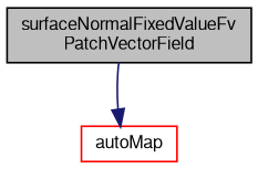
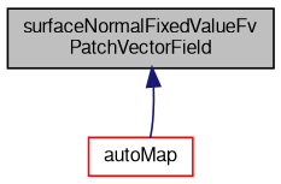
  digraph {
    rankdir=TB
    node [fontname=FreeSans fontsize=10 shape=record]
    n1 [color=black fillcolor=grey75 fontcolor=black height=0.2 label="surfaceNormalFixedValueFv\lPatchVectorField" style=filled width=0.4]
    n2 [color=red height=0.2 label=autoMap width=0.4]
-   n1 -> n2 [color=midnightblue fontname=FreeSans fontsize=10 labelfontname=FreeSans labelfontsize=10 style=solid]
+   n2 -> n1 [color=midnightblue fontname=FreeSans fontsize=10 labelfontname=FreeSans labelfontsize=10 style=solid]
  }
